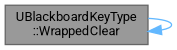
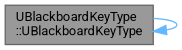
  digraph {
    rankdir=TB
    fontname=Roboto
-   n1 [color=gray40 fillcolor=grey60 fontcolor=black fontname=Roboto fontsize=10 height=0.2 label="UBlackboardKeyType\l::WrappedClear" shape=box style=filled width=0.4]
+   n1 [color=gray40 fillcolor=grey60 fontcolor=black fontname=Roboto fontsize=10 height=0.2 label="UBlackboardKeyType\l::UBlackboardKeyType" shape=box style=filled width=0.4]
    n1 -> n1 [color=steelblue1 fontname=Roboto fontsize=10 labelfontname=Helvetica labelfontsize=10 style=solid]
  }
